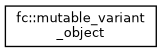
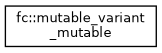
  digraph {
    rankdir=LR
-   n1 [color=black fillcolor=white fontname=Helvetica fontsize=10 height=0.2 label="fc::mutable_variant\l_object" shape=record style=filled width=0.4]
+   n1 [color=black fillcolor=white fontname=Helvetica fontsize=10 height=0.2 label="fc::mutable_variant\l_mutable" shape=record style=filled width=0.4]
  }
